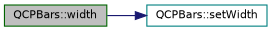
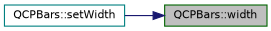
  digraph {
    rankdir=RL
    node [fontname=Helvetica fontsize=10 shape=record style=filled]
    n1 [color=darkgreen fillcolor=grey75 fontcolor=black height=0.2 label="QCPBars::width" width=0.4]
    n2 [color=teal fillcolor=white height=0.2 label="QCPBars::setWidth" width=0.4]
-   n2 -> n1 [color=midnightblue dir=back fontname=Helvetica fontsize=10 labelfontname=Helvetica labelfontsize=10 style=solid]
+   n1 -> n2 [color=midnightblue dir=back fontname=Helvetica fontsize=10 labelfontname=Helvetica labelfontsize=10 style=solid]
  }
